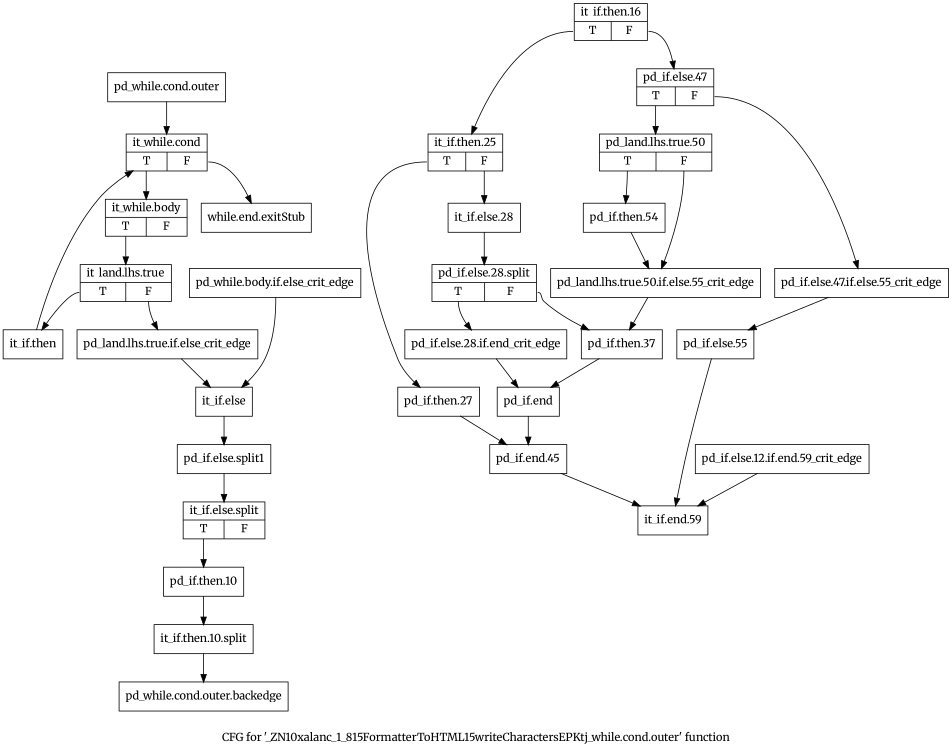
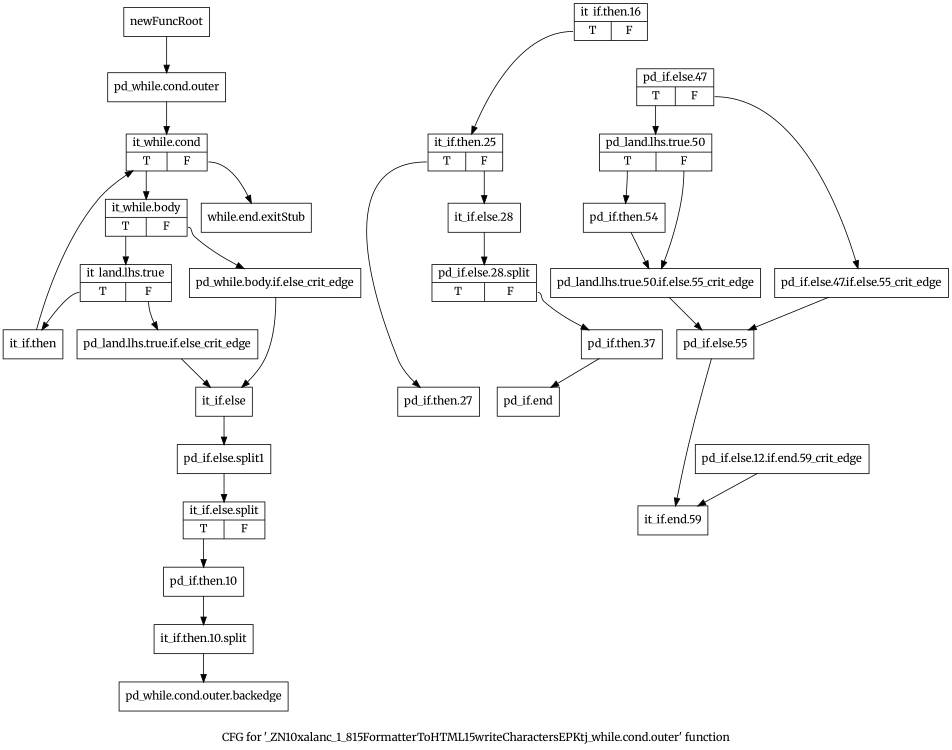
  digraph {
    fontname=Merriweather
    label="CFG for '_ZN10xalanc_1_815FormatterToHTML15writeCharactersEPKtj_while.cond.outer' function"
    node [fontname=Merriweather shape=record]
    edge [fontname=Merriweather]
+   n1 [label="{newFuncRoot}"]
    n2 [label="{pd_while.cond.outer}"]
    n3 [label="{it_while.cond|{<s0>T|<s1>F}}"]
    n4 [label="{while.end.exitStub}"]
    n5 [label="{it_while.body|{<s0>T|<s1>F}}"]
    n6 [label="{it_land.lhs.true|{<s0>T|<s1>F}}"]
    n7 [label="{pd_while.body.if.else_crit_edge}"]
    n8 [label="{it_if.then}"]
    n9 [label="{pd_land.lhs.true.if.else_crit_edge}"]
    n10 [label="{it_if.else}"]
    n11 [label="{pd_if.else.split1}"]
    n12 [label="{it_if.else.split|{<s0>T|<s1>F}}"]
    n13 [label="{pd_if.then.10}"]
    n14 [label="{it_if.then.10.split}"]
    n15 [label="{pd_while.cond.outer.backedge}"]
    n16 [label="{it_if.then.16|{<s0>T|<s1>F}}"]
    n17 [label="{it_if.then.25|{<s0>T|<s1>F}}"]
    n18 [label="{pd_if.else.47|{<s0>T|<s1>F}}"]
    n19 [label="{pd_if.else.12.if.end.59_crit_edge}"]
    n20 [label="{it_if.end.59}"]
    n21 [label="{pd_if.then.27}"]
    n22 [label="{it_if.else.28}"]
    n23 [label="{pd_land.lhs.true.50|{<s0>T|<s1>F}}"]
    n24 [label="{pd_if.else.47.if.else.55_crit_edge}"]
-   n25 [label="{pd_if.end.45}"]
    n26 [label="{pd_if.else.28.split|{<s0>T|<s1>F}}"]
    n27 [label="{pd_if.then.54}"]
    n28 [label="{pd_land.lhs.true.50.if.else.55_crit_edge}"]
    n29 [label="{pd_if.else.55}"]
-   n30 [label="{pd_if.else.28.if.end_crit_edge}"]
    n31 [label="{pd_if.then.37}"]
    n32 [label="{pd_if.end}"]
+   n1 -> n2
    n2 -> n3
    n3 -> n4 [tailport=s1]
    n3 -> n5 [tailport=s0]
    n5 -> n6 [tailport=s0]
+   n5 -> n7 [tailport=s1]
    n6 -> n8 [tailport=s0]
    n6 -> n9 [tailport=s1]
    n7 -> n10
    n8 -> n3
    n9 -> n10
    n10 -> n11
    n11 -> n12
    n12 -> n13 [tailport=s0]
    n13 -> n14
    n14 -> n15
    n16 -> n17 [tailport=s0]
-   n16 -> n18 [tailport=s1]
    n17 -> n21 [tailport=s0]
    n17 -> n22 [tailport=s1]
    n18 -> n23 [tailport=s0]
    n18 -> n24 [tailport=s1]
    n19 -> n20
-   n21 -> n25
    n22 -> n26
    n23 -> n27 [tailport=s0]
    n23 -> n28 [tailport=s1]
    n24 -> n29
-   n25 -> n20
-   n26 -> n30 [tailport=s0]
    n26 -> n31 [tailport=s1]
    n27 -> n28
-   n28 -> n31
+   n28 -> n29
    n29 -> n20
-   n30 -> n32
    n31 -> n32
-   n32 -> n25
  }
